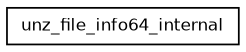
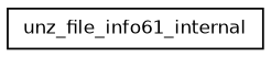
  digraph {
    rankdir=LR
-   n1 [color=black fillcolor=white fontname=Helvetica fontsize=10 height=0.2 label=unz_file_info64_internal shape=record style=filled width=0.4]
+   n1 [color=black fillcolor=white fontname=Helvetica fontsize=10 height=0.2 label=unz_file_info61_internal shape=record style=filled width=0.4]
  }
